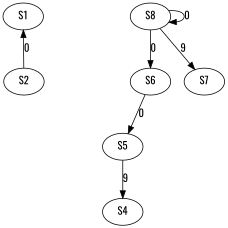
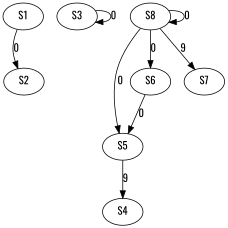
  strict digraph {
    fontname=Oswald
    node [fontname=Oswald]
    edge [fontname=Oswald]
    S1
    S2
+   S3
    S5
    S4
    S8
    S6
    S7
-   S2 -> S1 [label=0]
+   S1 -> S2 [label=0]
+   S3 -> S3 [label=0]
    S5 -> S4 [label=9]
+   S8 -> S5 [label=0]
    S8 -> S8 [label=0]
    S8 -> S6 [label=0]
    S8 -> S7 [label=9]
    S6 -> S5 [label=0]
  }
